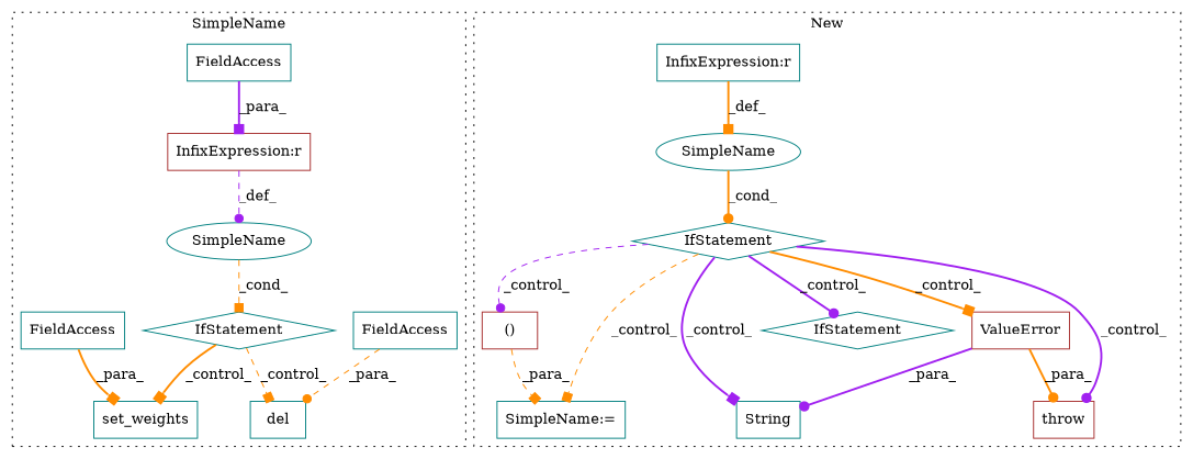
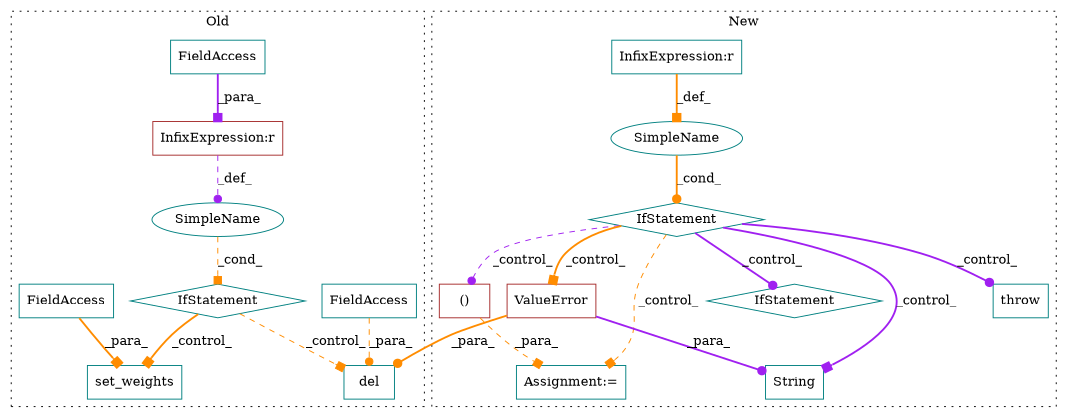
  digraph {
    node [a=32 color=teal l="4,2" shape=box]
    edge [arrowhead=box color=darkorange style=bold]
    n1 [l="12,1" label=set_weights s="8470,8502"]
    n2 [a=25 label=IfStatement s="8423,8455" shape=diamond]
    n3 [a=42 label=SimpleName shape=ellipse l=""]
    n4 [l="4,1" label=del s="8511,8535"]
    n5 [a=27 color=brown l=4 label="InfixExpression:r" s=8447]
    n6 [a=22 l=20 label=FieldAccess s=8427]
    n7 [a=22 l=20 label=FieldAccess s=8515]
    n8 [a=22 l=20 label=FieldAccess s=8482]
    n9 [a=106 color=brown l=107 label="()" s=14038]
-   n10 [a=7 l=6 label="SimpleName:=" s=14032]
+   n10 [a=7 l=6 label="Assignment:=" s=14032]
    n11 [a=25 label=IfStatement s="13529,13553" shape=diamond]
    n12 [l="7,1" label=String s="13652,13670"]
    n13 [a=25 label=IfStatement s="13684,13724" shape=diamond]
    n14 [color=brown l="11,1" label=ValueError s="13569,13671"]
    n15 [a=42 label=SimpleName shape=ellipse l=""]
    n16 [a=27 l=3 label="InfixExpression:r" s=13549]
-   n17 [a=53 color=brown l=6 label=throw s=13563]
+   n17 [a=53 l=6 label=throw s=13563]
    subgraph cluster_1 {
-     label=SimpleName
+     label=Old
      style=dotted
      n1
      n2
      n3
      n4
      n5
      n6
      n7
      n8
    }
    subgraph cluster_2 {
      label=New
      style=dotted
      n9
      n10
      n11
      n12
      n13
      n14
      n15
      n16
      n17
    }
    n2 -> n1 [label=_control_]
    n2 -> n4 [label=_control_ style=dashed]
    n3 -> n2 [label=_cond_ style=dashed]
    n5 -> n3 [arrowhead=dot color=purple label=_def_ style=dashed]
    n6 -> n5 [color=purple label=_para_]
    n7 -> n4 [arrowhead=dot label=_para_ style=dashed]
    n8 -> n1 [label=_para_]
    n9 -> n10 [label=_para_ style=dashed]
    n11 -> n9 [arrowhead=dot color=purple label=_control_ style=dashed]
    n11 -> n10 [label=_control_ style=dashed]
    n11 -> n12 [color=purple label=_control_]
    n11 -> n13 [arrowhead=dot color=purple label=_control_]
    n11 -> n14 [label=_control_]
    n11 -> n17 [arrowhead=dot color=purple label=_control_]
    n14 -> n12 [arrowhead=dot color=purple label=_para_]
-   n14 -> n17 [arrowhead=dot label=_para_]
+   n14 -> n4 [arrowhead=dot label=_para_]
    n15 -> n11 [arrowhead=dot label=_cond_]
    n16 -> n15 [label=_def_]
  }
